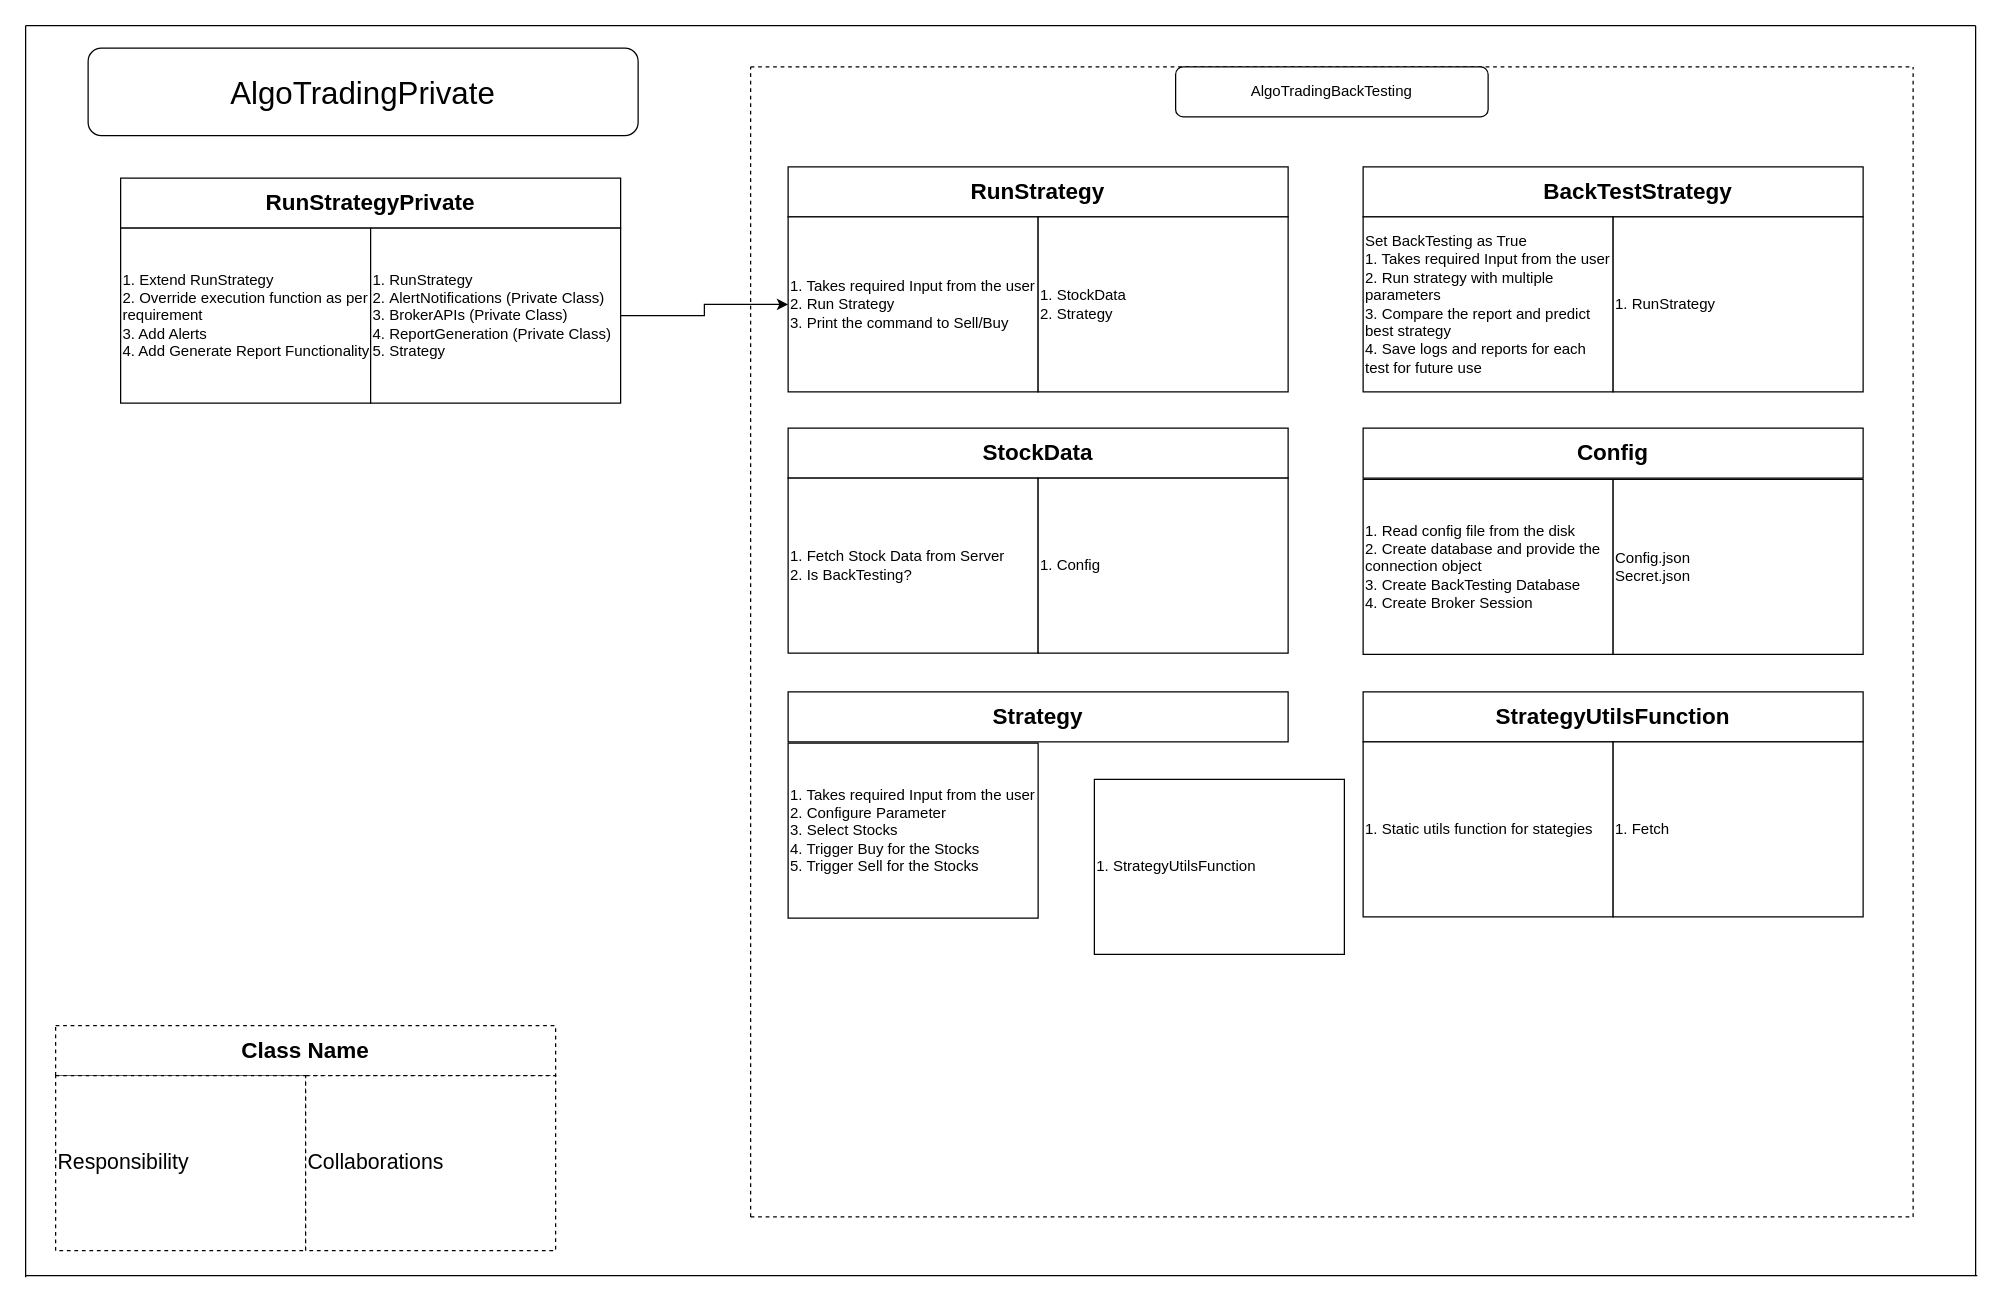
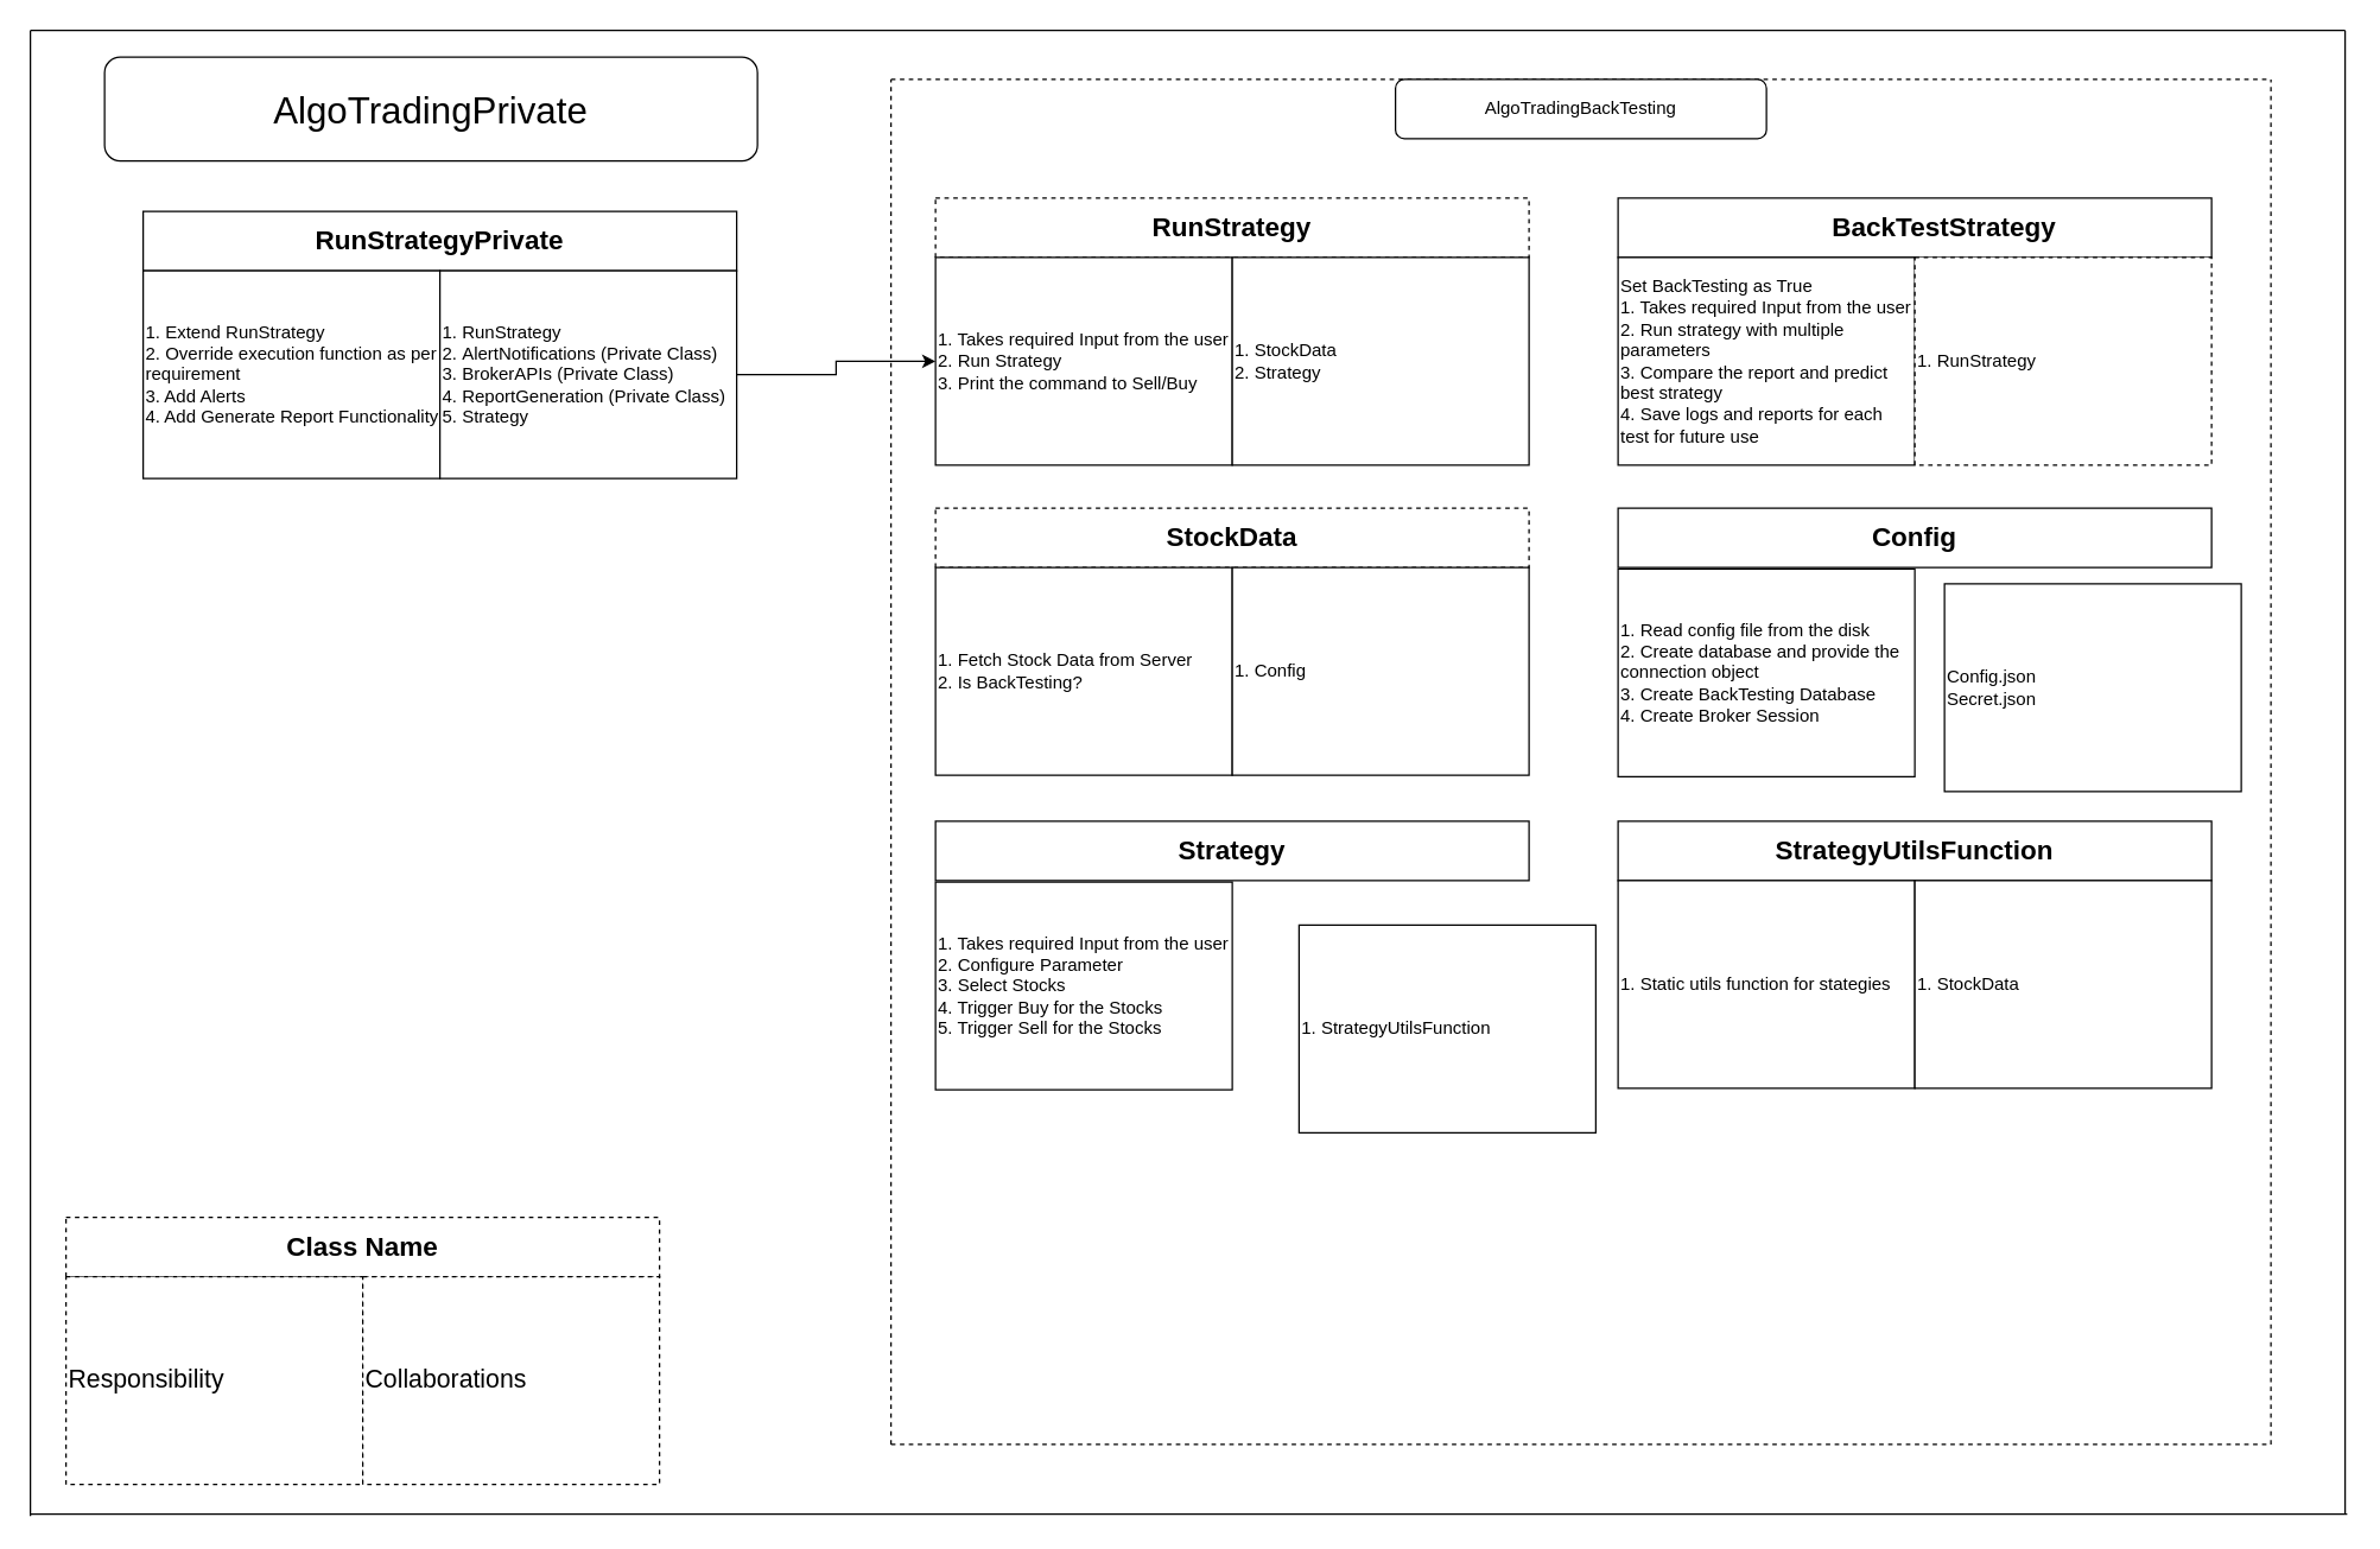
  <mxCell id="0" />
  <mxCell id="1" parent="0" />
- <mxCell id="2" value="&lt;h2&gt;RunStrategy&lt;/h2&gt;" style="rounded=0;whiteSpace=wrap;html=1;" parent="1" vertex="1"><mxGeometry x="630" y="133" width="400" height="40" as="geometry" /></mxCell>
+ <mxCell id="2" value="&lt;h2&gt;RunStrategy&lt;/h2&gt;" style="rounded=0;whiteSpace=wrap;html=1;dashed=1;" parent="1" vertex="1"><mxGeometry x="630" y="133" width="400" height="40" as="geometry" /></mxCell>
  <mxCell id="3" value="&lt;span style=&quot;background-color: initial;&quot;&gt;1. Takes required Input from the user&lt;/span&gt;&lt;div&gt;&lt;span style=&quot;background-color: initial;&quot;&gt;2. Run Strategy&lt;/span&gt;&lt;/div&gt;&lt;div&gt;&lt;span style=&quot;background-color: initial;&quot;&gt;3. Print the command to Sell/Buy&lt;/span&gt;&lt;/div&gt;" style="rounded=0;whiteSpace=wrap;html=1;align=left;" parent="1" vertex="1"><mxGeometry x="630" y="173" width="200" height="140" as="geometry" /></mxCell>
  <mxCell id="4" value="&lt;div style=&quot;&quot;&gt;&lt;span style=&quot;background-color: initial;&quot;&gt;1. StockData&lt;/span&gt;&lt;/div&gt;&lt;div style=&quot;&quot;&gt;&lt;span style=&quot;background-color: initial; text-align: center;&quot;&gt;2. Strategy&lt;/span&gt;&lt;/div&gt;" style="rounded=0;whiteSpace=wrap;html=1;align=left;" parent="1" vertex="1"><mxGeometry x="830" y="173" width="200" height="140" as="geometry" /></mxCell>
- <mxCell id="5" value="&lt;h2&gt;StockData&lt;/h2&gt;" style="rounded=0;whiteSpace=wrap;html=1;" parent="1" vertex="1"><mxGeometry x="630" y="342" width="400" height="40" as="geometry" /></mxCell>
+ <mxCell id="5" value="&lt;h2&gt;StockData&lt;/h2&gt;" style="rounded=0;whiteSpace=wrap;html=1;dashed=1;" parent="1" vertex="1"><mxGeometry x="630" y="342" width="400" height="40" as="geometry" /></mxCell>
  <mxCell id="6" value="&lt;div&gt;1. Fetch Stock Data from Server&lt;/div&gt;&lt;div&gt;2. Is BackTesting?&lt;/div&gt;" style="rounded=0;whiteSpace=wrap;html=1;align=left;" parent="1" vertex="1"><mxGeometry x="630" y="382" width="200" height="140" as="geometry" /></mxCell>
  <mxCell id="7" value="&lt;div style=&quot;&quot;&gt;1. Config&lt;/div&gt;" style="rounded=0;whiteSpace=wrap;html=1;align=left;" parent="1" vertex="1"><mxGeometry x="830" y="382" width="200" height="140" as="geometry" /></mxCell>
  <mxCell id="8" value="&lt;h2&gt;StrategyUtilsFunction&lt;/h2&gt;" style="rounded=0;whiteSpace=wrap;html=1;" parent="1" vertex="1"><mxGeometry x="1090" y="553" width="400" height="40" as="geometry" /></mxCell>
  <mxCell id="9" value="&lt;div&gt;1. Static utils function for stategies&lt;/div&gt;" style="rounded=0;whiteSpace=wrap;html=1;align=left;" parent="1" vertex="1"><mxGeometry x="1090" y="593" width="200" height="140" as="geometry" /></mxCell>
- <mxCell id="10" value="&lt;div style=&quot;&quot;&gt;1. Fetch&lt;/div&gt;" style="rounded=0;whiteSpace=wrap;html=1;align=left;" parent="1" vertex="1"><mxGeometry x="1290" y="593" width="200" height="140" as="geometry" /></mxCell>
+ <mxCell id="10" value="&lt;div style=&quot;&quot;&gt;1. StockData&lt;/div&gt;" style="rounded=0;whiteSpace=wrap;html=1;align=left;" parent="1" vertex="1"><mxGeometry x="1290" y="593" width="200" height="140" as="geometry" /></mxCell>
  <mxCell id="11" value="&lt;h2&gt;Config&lt;/h2&gt;" style="rounded=0;whiteSpace=wrap;html=1;" parent="1" vertex="1"><mxGeometry x="1090" y="342" width="400" height="40" as="geometry" /></mxCell>
  <mxCell id="12" value="&lt;div&gt;1. Read config file from the disk&lt;/div&gt;&lt;div&gt;2. Create database and provide the connection object&lt;/div&gt;&lt;div&gt;3. Create BackTesting Database&lt;/div&gt;&lt;div&gt;4. Create Broker Session&lt;/div&gt;" style="rounded=0;whiteSpace=wrap;html=1;align=left;" parent="1" vertex="1"><mxGeometry x="1090" y="383" width="200" height="140" as="geometry" /></mxCell>
- <mxCell id="13" value="&lt;div style=&quot;&quot;&gt;Config.json&lt;/div&gt;&lt;div style=&quot;&quot;&gt;Secret.json&lt;/div&gt;" style="rounded=0;whiteSpace=wrap;html=1;align=left;" parent="1" vertex="1"><mxGeometry x="1290" y="383" width="200" height="140" as="geometry" /></mxCell>
+ <mxCell id="13" value="&lt;div style=&quot;&quot;&gt;Config.json&lt;/div&gt;&lt;div style=&quot;&quot;&gt;Secret.json&lt;/div&gt;" style="rounded=0;whiteSpace=wrap;html=1;align=left;" parent="1" vertex="1"><mxGeometry x="1310" y="393" width="200" height="140" as="geometry" /></mxCell>
  <mxCell id="14" value="&lt;h2&gt;Strategy&lt;/h2&gt;" style="rounded=0;whiteSpace=wrap;html=1;" parent="1" vertex="1"><mxGeometry x="630" y="553" width="400" height="40" as="geometry" /></mxCell>
  <mxCell id="15" value="&lt;span style=&quot;background-color: initial;&quot;&gt;1. Takes required Input from the user&lt;/span&gt;&lt;div&gt;&lt;span style=&quot;background-color: initial;&quot;&gt;2. Configure Parameter&lt;/span&gt;&lt;/div&gt;&lt;div&gt;&lt;span style=&quot;background-color: initial;&quot;&gt;3. Select Stocks&lt;/span&gt;&lt;/div&gt;&lt;div&gt;&lt;span style=&quot;background-color: initial;&quot;&gt;4. Trigger Buy for the Stocks&lt;/span&gt;&lt;/div&gt;&lt;div&gt;&lt;span style=&quot;background-color: initial;&quot;&gt;5. Trigger Sell for the Stocks&lt;/span&gt;&lt;/div&gt;" style="rounded=0;whiteSpace=wrap;html=1;align=left;" parent="1" vertex="1"><mxGeometry x="630" y="594" width="200" height="140" as="geometry" /></mxCell>
  <mxCell id="16" value="&lt;div style=&quot;&quot;&gt;1. StrategyUtilsFunction&lt;/div&gt;" style="rounded=0;whiteSpace=wrap;html=1;align=left;" parent="1" vertex="1"><mxGeometry x="875" y="623" width="200" height="140" as="geometry" /></mxCell>
  <mxCell id="17" value="&lt;h2&gt;RunStrategyPrivate&lt;/h2&gt;" style="rounded=0;whiteSpace=wrap;html=1;" parent="1" vertex="1"><mxGeometry x="96" y="142" width="400" height="40" as="geometry" /></mxCell>
  <mxCell id="18" value="&lt;span style=&quot;background-color: initial;&quot;&gt;1. Extend RunStrategy&lt;/span&gt;&lt;div&gt;&lt;span style=&quot;background-color: initial;&quot;&gt;2. Override execution function as per requirement&lt;/span&gt;&lt;div&gt;&lt;span style=&quot;background-color: initial;&quot;&gt;3. Add Alerts&lt;/span&gt;&lt;/div&gt;&lt;div&gt;&lt;span style=&quot;background-color: initial;&quot;&gt;4. Add Generate Report Functionality&lt;/span&gt;&lt;/div&gt;&lt;/div&gt;" style="rounded=0;whiteSpace=wrap;html=1;align=left;" parent="1" vertex="1"><mxGeometry x="96" y="182" width="200" height="140" as="geometry" /></mxCell>
  <mxCell id="19" value="" style="edgeStyle=orthogonalEdgeStyle;rounded=0;orthogonalLoop=1;jettySize=auto;html=1;" parent="1" source="20" target="3" edge="1"><mxGeometry relative="1" as="geometry" /></mxCell>
  <mxCell id="20" value="&lt;div style=&quot;&quot;&gt;&lt;span style=&quot;background-color: initial;&quot;&gt;1. RunStrategy&lt;/span&gt;&lt;br&gt;&lt;/div&gt;&lt;div style=&quot;&quot;&gt;&lt;span style=&quot;background-color: initial;&quot;&gt;2.&amp;nbsp;&lt;/span&gt;&lt;span style=&quot;text-align: center; background-color: initial;&quot;&gt;AlertNotifications (Private Class)&lt;/span&gt;&lt;/div&gt;&lt;div style=&quot;&quot;&gt;&lt;span style=&quot;text-align: center; background-color: initial;&quot;&gt;3. BrokerAPIs (Private Class)&lt;/span&gt;&lt;/div&gt;&lt;div style=&quot;&quot;&gt;&lt;span style=&quot;text-align: center; background-color: initial;&quot;&gt;4. ReportGeneration (Private Class)&lt;/span&gt;&lt;/div&gt;&lt;div style=&quot;&quot;&gt;&lt;span style=&quot;text-align: center; background-color: initial;&quot;&gt;5&lt;/span&gt;&lt;span style=&quot;background-color: initial;&quot;&gt;. Strategy&lt;/span&gt;&lt;/div&gt;" style="rounded=0;whiteSpace=wrap;html=1;align=left;" parent="1" vertex="1"><mxGeometry x="296" y="182" width="200" height="140" as="geometry" /></mxCell>
  <mxCell id="21" value="" style="endArrow=none;dashed=1;html=1;rounded=0;" parent="1" edge="1"><mxGeometry width="50" height="50" relative="1" as="geometry"><mxPoint x="600" y="53" as="sourcePoint" /><mxPoint x="1530" y="53" as="targetPoint" /></mxGeometry></mxCell>
  <mxCell id="22" value="" style="endArrow=none;dashed=1;html=1;rounded=0;" parent="1" edge="1"><mxGeometry width="50" height="50" relative="1" as="geometry"><mxPoint x="600" y="973" as="sourcePoint" /><mxPoint x="600" y="53" as="targetPoint" /></mxGeometry></mxCell>
  <mxCell id="23" value="" style="endArrow=none;dashed=1;html=1;rounded=0;" parent="1" edge="1"><mxGeometry width="50" height="50" relative="1" as="geometry"><mxPoint x="600" y="973" as="sourcePoint" /><mxPoint x="1530" y="973" as="targetPoint" /></mxGeometry></mxCell>
  <mxCell id="24" value="" style="endArrow=none;dashed=1;html=1;rounded=0;" parent="1" edge="1"><mxGeometry width="50" height="50" relative="1" as="geometry"><mxPoint x="1530" y="973" as="sourcePoint" /><mxPoint x="1530" y="53" as="targetPoint" /></mxGeometry></mxCell>
  <mxCell id="25" value="AlgoTradingBackTesting" style="rounded=1;whiteSpace=wrap;html=1;" parent="1" vertex="1"><mxGeometry x="940" y="53" width="250" height="40" as="geometry" /></mxCell>
  <mxCell id="26" value="&lt;blockquote style=&quot;margin: 0 0 0 40px; border: none; padding: 0px;&quot;&gt;&lt;h2&gt;BackTestStrategy&lt;/h2&gt;&lt;/blockquote&gt;" style="rounded=0;whiteSpace=wrap;html=1;" parent="1" vertex="1"><mxGeometry x="1090" y="133" width="400" height="40" as="geometry" /></mxCell>
  <mxCell id="27" value="&lt;span style=&quot;background-color: initial;&quot;&gt;Set BackTesting as True&lt;/span&gt;&lt;div&gt;&lt;span style=&quot;background-color: initial;&quot;&gt;1. Takes required Input from the user&lt;/span&gt;&lt;/div&gt;&lt;div&gt;&lt;span style=&quot;background-color: initial;&quot;&gt;2. Run strategy with multiple parameters&lt;/span&gt;&lt;/div&gt;&lt;div&gt;&lt;span style=&quot;background-color: initial;&quot;&gt;3. Compare the report and predict best strategy&lt;/span&gt;&lt;/div&gt;&lt;div&gt;&lt;span style=&quot;background-color: initial;&quot;&gt;4. Save logs and reports for each test for future use&lt;/span&gt;&lt;/div&gt;" style="rounded=0;whiteSpace=wrap;html=1;align=left;" parent="1" vertex="1"><mxGeometry x="1090" y="173" width="200" height="140" as="geometry" /></mxCell>
- <mxCell id="28" value="&lt;div style=&quot;&quot;&gt;1. RunStrategy&lt;/div&gt;" style="rounded=0;whiteSpace=wrap;html=1;align=left;" parent="1" vertex="1"><mxGeometry x="1290" y="173" width="200" height="140" as="geometry" /></mxCell>
+ <mxCell id="28" value="&lt;div style=&quot;&quot;&gt;1. RunStrategy&lt;/div&gt;" style="rounded=0;whiteSpace=wrap;html=1;align=left;dashed=1;" parent="1" vertex="1"><mxGeometry x="1290" y="173" width="200" height="140" as="geometry" /></mxCell>
  <mxCell id="29" value="" style="endArrow=none;html=1;rounded=0;" parent="1" edge="1"><mxGeometry width="50" height="50" relative="1" as="geometry"><mxPoint x="20" y="20" as="sourcePoint" /><mxPoint x="1580" y="20" as="targetPoint" /></mxGeometry></mxCell>
  <mxCell id="30" value="" style="endArrow=none;html=1;rounded=0;" parent="1" edge="1"><mxGeometry width="50" height="50" relative="1" as="geometry"><mxPoint x="20" y="1021.391" as="sourcePoint" /><mxPoint x="20" y="20" as="targetPoint" /></mxGeometry></mxCell>
  <mxCell id="31" value="" style="endArrow=none;html=1;rounded=0;" parent="1" edge="1"><mxGeometry width="50" height="50" relative="1" as="geometry"><mxPoint x="20" y="1020" as="sourcePoint" /><mxPoint x="1581.391" y="1020" as="targetPoint" /></mxGeometry></mxCell>
  <mxCell id="32" value="" style="endArrow=none;html=1;rounded=0;" parent="1" edge="1"><mxGeometry width="50" height="50" relative="1" as="geometry"><mxPoint x="1580" y="1020" as="sourcePoint" /><mxPoint x="1580" y="20" as="targetPoint" /></mxGeometry></mxCell>
  <mxCell id="33" value="&lt;font style=&quot;font-size: 25px;&quot;&gt;AlgoTradingPrivate&lt;/font&gt;" style="rounded=1;whiteSpace=wrap;html=1;" parent="1" vertex="1"><mxGeometry x="70" y="38" width="440" height="70" as="geometry" /></mxCell>
  <mxCell id="34" value="&lt;h2&gt;Class Name&lt;/h2&gt;" style="rounded=0;whiteSpace=wrap;html=1;dashed=1;" parent="1" vertex="1"><mxGeometry x="44" y="820" width="400" height="40" as="geometry" /></mxCell>
  <mxCell id="35" value="&lt;font style=&quot;font-size: 17px;&quot;&gt;Responsibility&lt;/font&gt;" style="rounded=0;whiteSpace=wrap;html=1;align=left;dashed=1;" parent="1" vertex="1"><mxGeometry x="44" y="860" width="200" height="140" as="geometry" /></mxCell>
  <mxCell id="36" value="&lt;div style=&quot;&quot;&gt;&lt;font style=&quot;font-size: 17px;&quot;&gt;Collaborations&lt;/font&gt;&lt;/div&gt;" style="rounded=0;whiteSpace=wrap;html=1;align=left;dashed=1;" parent="1" vertex="1"><mxGeometry x="244" y="860" width="200" height="140" as="geometry" /></mxCell>
